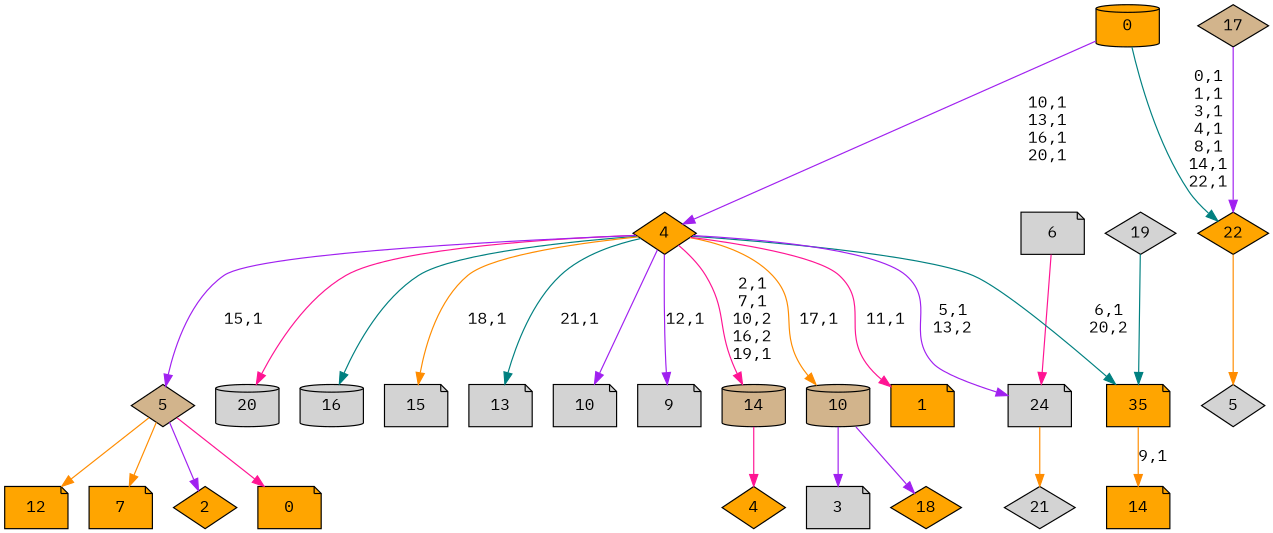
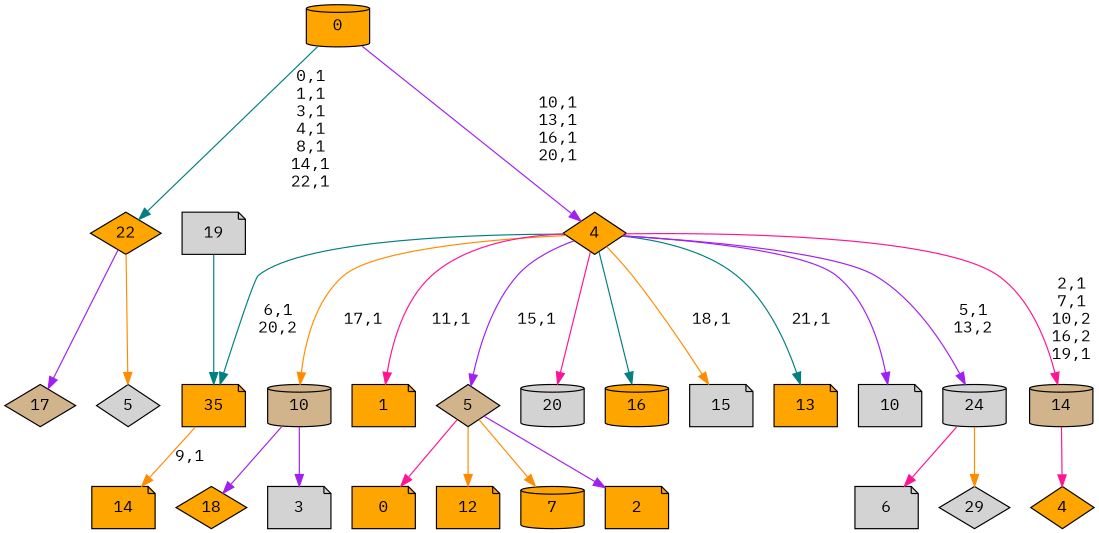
  digraph {
    fontname="IBM Plex Mono"
    node [fillcolor=orange fontname="IBM Plex Mono" shape=note style=filled]
    edge [color=purple fontname="IBM Plex Mono"]
-   n1 [fillcolor=lightgrey label=21 shape=diamond]
+   n1 [fillcolor=lightgrey label=29 shape=diamond]
    n2 [fillcolor=lightgrey label=20 shape=cylinder]
-   n3 [fillcolor=lightgrey label=19 shape=diamond]
+   n3 [fillcolor=lightgrey label=19]
    35
    n5 [label=18 shape=diamond]
    n6 [fillcolor=tan label=17 shape=diamond]
-   n7 [fillcolor=lightgrey label=16 shape=cylinder]
+   n7 [label=16 shape=cylinder]
    n8 [fillcolor=lightgrey label=15]
    n9 [label=14]
-   n10 [fillcolor=lightgrey label=13]
+   n10 [label=13]
    n11 [label=12]
    n12 [fillcolor=lightgrey label=10]
-   n13 [fillcolor=lightgrey label=9]
-   n14 [label=7]
+   n14 [label=7 shape=cylinder]
    n15 [fillcolor=lightgrey label=6]
-   24 [fillcolor=lightgrey]
+   24 [fillcolor=lightgrey shape=cylinder]
    n17 [fillcolor=lightgrey label=5 shape=diamond]
    22 [shape=diamond]
    n19 [label=4 shape=diamond]
    14 [fillcolor=tan shape=cylinder]
    n21 [fillcolor=lightgrey label=3]
    10 [fillcolor=tan shape=cylinder]
-   n23 [label=2 shape=diamond]
+   n23 [label=2]
    n24 [label=1]
    n25 [label=0]
    5 [fillcolor=tan shape=diamond]
    4 [shape=diamond]
    0 [shape=cylinder]
    n3 -> 35 [color=teal]
    35 -> n9 [color=darkorange label="9,1"]
    24 -> n1 [color=darkorange]
-   n15 -> 24 [color=deeppink]
-   n6 -> 22
+   24 -> n15 [color=deeppink]
+   22 -> n6
    22 -> n17 [color=darkorange]
    14 -> n19 [color=deeppink]
    10 -> n5
    10 -> n21
    5 -> n11 [color=darkorange]
    5 -> n14 [color=darkorange]
    5 -> n23
    5 -> n25 [color=deeppink]
    4 -> n2 [color=deeppink]
    4 -> 35 [color=teal label="6,1\n20,2"]
    4 -> n7 [color=teal]
    4 -> n8 [color=darkorange label="18,1"]
    4 -> n10 [color=teal label="21,1"]
    4 -> n12
-   4 -> n13 [label="12,1"]
    4 -> 24 [label="5,1\n13,2"]
    4 -> 14 [color=deeppink label="2,1\n7,1\n10,2\n16,2\n19,1"]
    4 -> 10 [color=darkorange label="17,1"]
    4 -> n24 [color=deeppink label="11,1"]
    4 -> 5 [label="15,1"]
    0 -> 22 [color=teal label="0,1\n1,1\n3,1\n4,1\n8,1\n14,1\n22,1"]
    0 -> 4 [label="10,1\n13,1\n16,1\n20,1"]
  }
